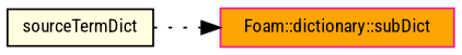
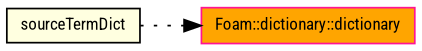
  digraph {
    rankdir=LR
    fontname="Roboto Condensed"
    node [fontname="Roboto Condensed" fontsize=10 shape=record style=filled]
    n1 [color=black fillcolor=lightyellow fontcolor=black height=0.2 label=sourceTermDict width=0.4]
-   n2 [color=deeppink height=0.2 label="Foam::dictionary::subDict" width=0.4 fillcolor=orange]
+   n2 [color=deeppink height=0.2 label="Foam::dictionary::dictionary" width=0.4 fillcolor=orange]
    n1 -> n2 [color=black fontname="Roboto Condensed" fontsize=10 labelfontname=Helvetica labelfontsize=10 style=dotted]
  }
